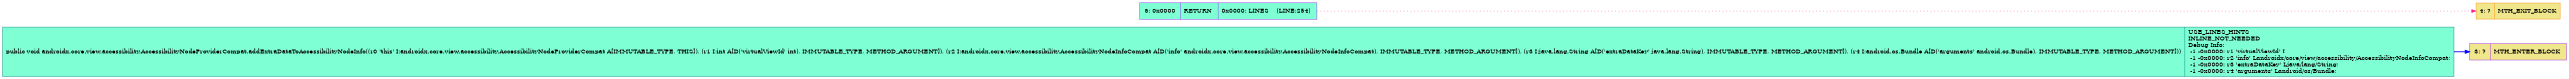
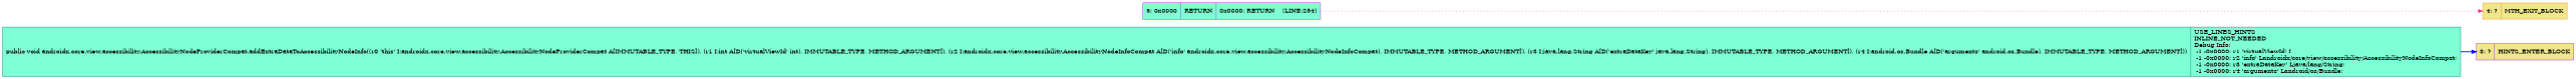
  digraph {
    rankdir=LR
    node [color=purple fillcolor=khaki shape=record style=filled]
-   n1 [label="{3\:\ ?|MTH_ENTER_BLOCK\l}"]
-   n2 [fillcolor=aquamarine label="{5\:\ 0x0000|RETURN\l|0x0000: LINES    (LINE:254)\l}"]
+   n1 [label="{3\:\ ?|HINTS_ENTER_BLOCK\l}"]
+   n2 [fillcolor=aquamarine label="{5\:\ 0x0000|RETURN\l|0x0000: RETURN    (LINE:254)\l}"]
    n3 [color=darkorange label="{4\:\ ?|MTH_EXIT_BLOCK\l}"]
    n4 [color=teal fillcolor=aquamarine label="{public void androidx.core.view.accessibility.AccessibilityNodeProviderCompat.addExtraDataToAccessibilityNodeInfo((r0 'this' I:androidx.core.view.accessibility.AccessibilityNodeProviderCompat A[IMMUTABLE_TYPE, THIS]), (r1 I:int A[D('virtualViewId' int), IMMUTABLE_TYPE, METHOD_ARGUMENT]), (r2 I:androidx.core.view.accessibility.AccessibilityNodeInfoCompat A[D('info' androidx.core.view.accessibility.AccessibilityNodeInfoCompat), IMMUTABLE_TYPE, METHOD_ARGUMENT]), (r3 I:java.lang.String A[D('extraDataKey' java.lang.String), IMMUTABLE_TYPE, METHOD_ARGUMENT]), (r4 I:android.os.Bundle A[D('arguments' android.os.Bundle), IMMUTABLE_TYPE, METHOD_ARGUMENT]))  | USE_LINES_HINTS\lINLINE_NOT_NEEDED\lDebug Info:\l  \-1 \-0x0000: r1 'virtualViewId' I\l  \-1 \-0x0000: r2 'info' Landroidx\/core\/view\/accessibility\/AccessibilityNodeInfoCompat;\l  \-1 \-0x0000: r3 'extraDataKey' Ljava\/lang\/String;\l  \-1 \-0x0000: r4 'arguments' Landroid\/os\/Bundle;\l}"]
    n2 -> n3 [color=deeppink style=dotted]
    n4 -> n1 [color=blue style=bold]
  }
